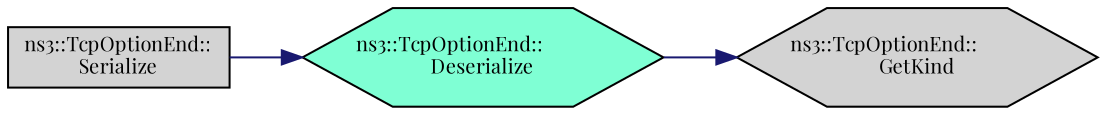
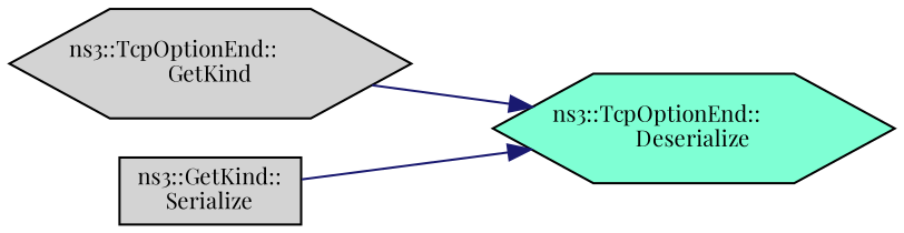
  digraph {
    fontname="Playfair Display"
    rankdir=RL
    node [color=black fillcolor=lightgrey fontname="Playfair Display" fontsize=10 shape=hexagon style=filled]
    edge [color=midnightblue dir=back fontname="Playfair Display" fontsize=10 labelfontname=Helvetica labelfontsize=10 style=solid]
    n1 [fontcolor=black height=0.2 label="ns3::TcpOptionEnd::\lGetKind" width=0.4]
    n2 [fillcolor=aquamarine height=0.2 label="ns3::TcpOptionEnd::\lDeserialize" width=0.4]
-   n3 [height=0.2 label="ns3::TcpOptionEnd::\lSerialize" shape=box width=0.4]
-   n1 -> n2
+   n3 [height=0.2 label="ns3::GetKind::\lSerialize" shape=box width=0.4]
+   n2 -> n1
    n2 -> n3
  }
